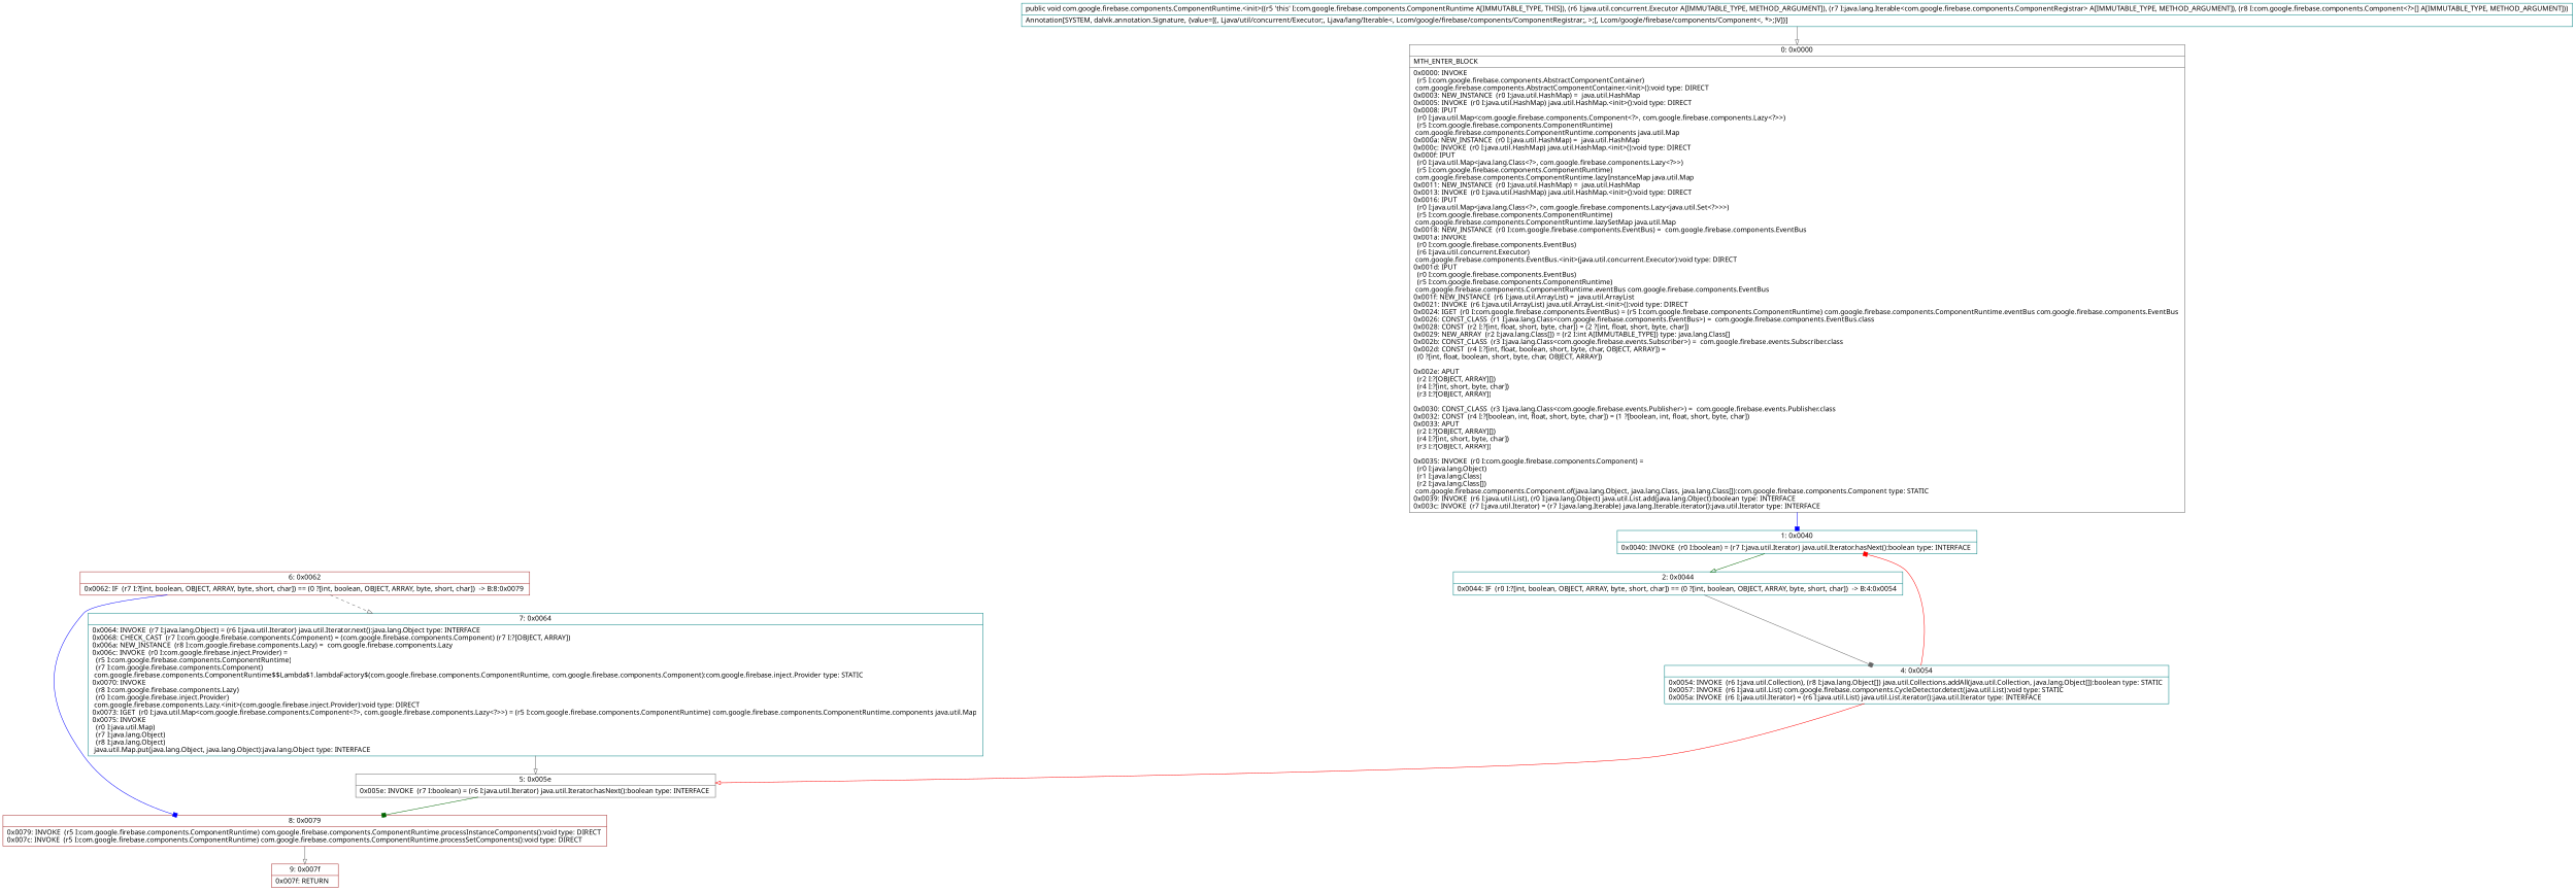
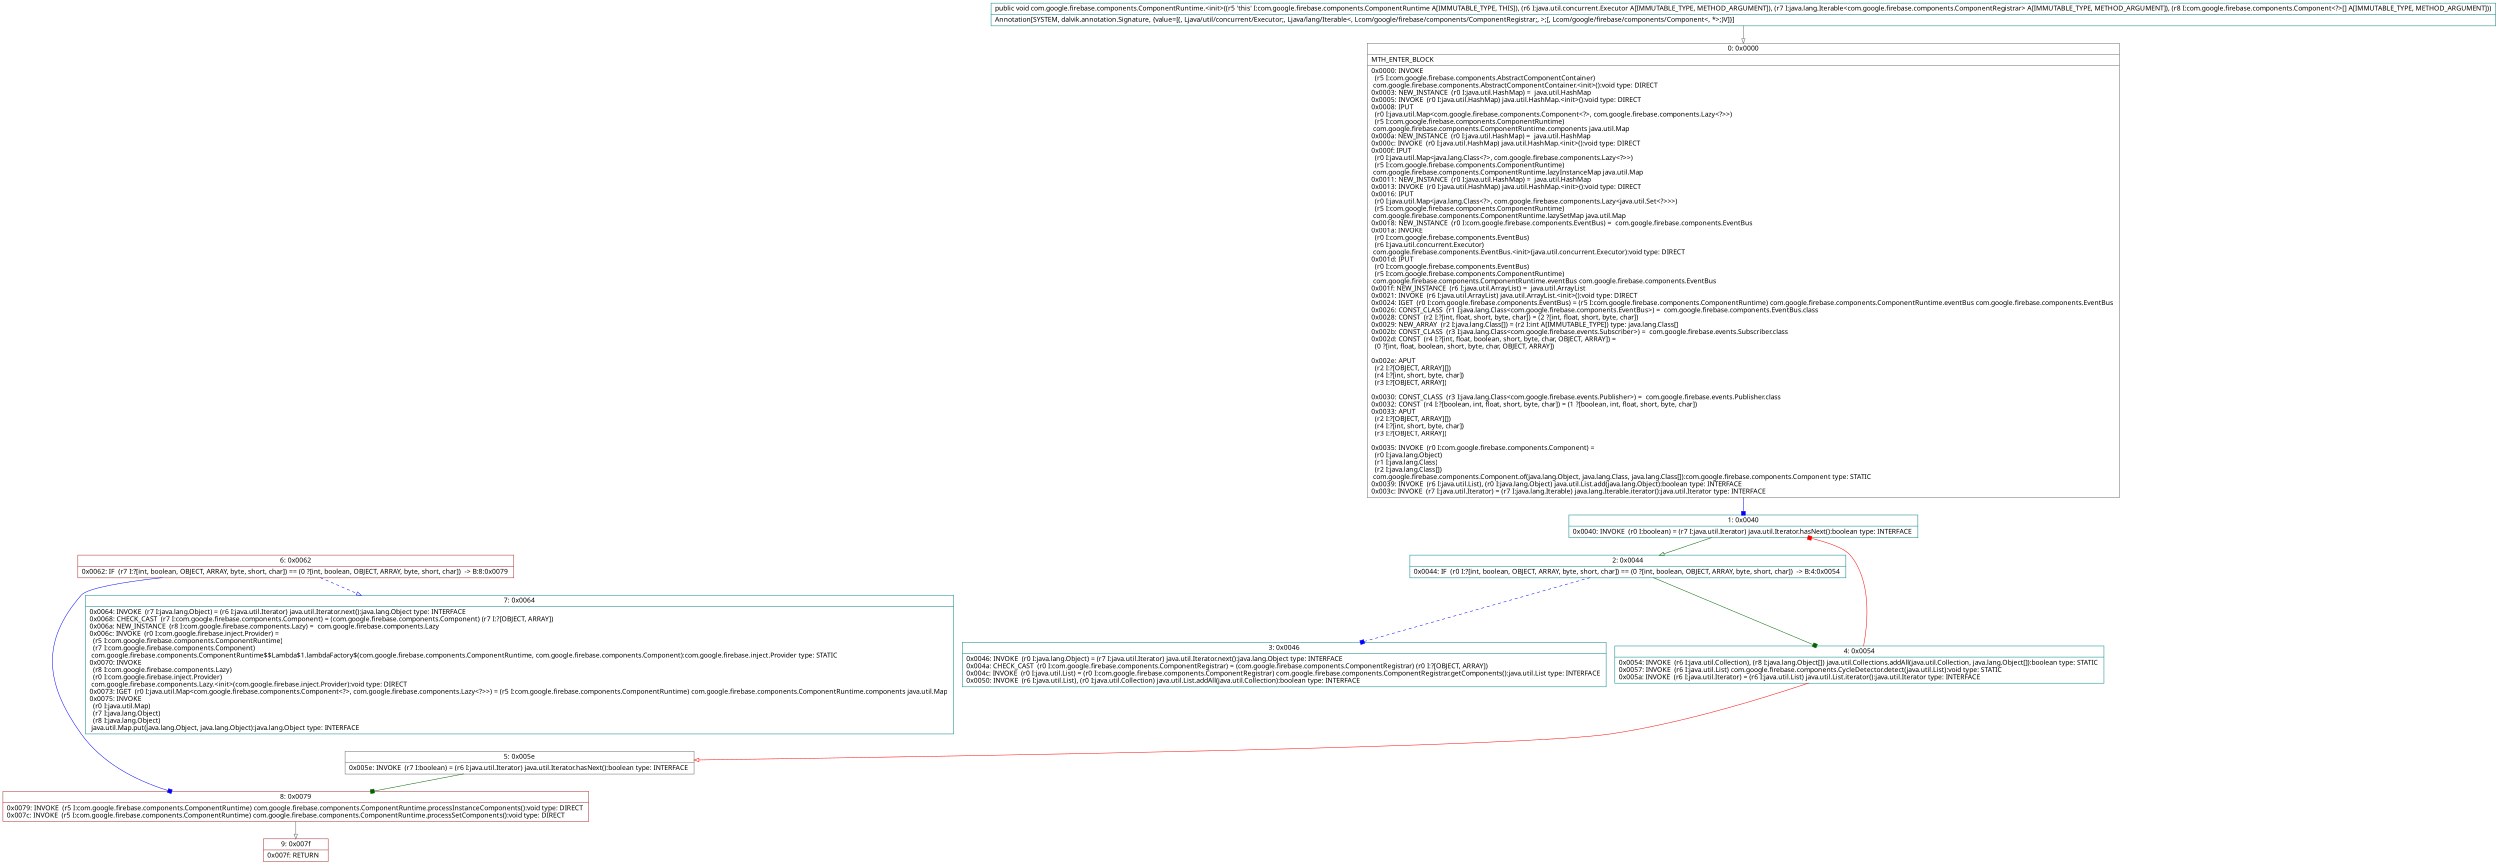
  digraph {
    fontname="Noto Sans"
    node [color=teal fontname="Noto Sans" shape=record]
    edge [arrowhead=box color=blue fontname="Noto Sans"]
    n1 [color=gray40 label="{0\:\ 0x0000|MTH_ENTER_BLOCK\l|0x0000: INVOKE  \l  (r5 I:com.google.firebase.components.AbstractComponentContainer)\l com.google.firebase.components.AbstractComponentContainer.\<init\>():void type: DIRECT \l0x0003: NEW_INSTANCE  (r0 I:java.util.HashMap) =  java.util.HashMap \l0x0005: INVOKE  (r0 I:java.util.HashMap) java.util.HashMap.\<init\>():void type: DIRECT \l0x0008: IPUT  \l  (r0 I:java.util.Map\<com.google.firebase.components.Component\<?\>, com.google.firebase.components.Lazy\<?\>\>)\l  (r5 I:com.google.firebase.components.ComponentRuntime)\l com.google.firebase.components.ComponentRuntime.components java.util.Map \l0x000a: NEW_INSTANCE  (r0 I:java.util.HashMap) =  java.util.HashMap \l0x000c: INVOKE  (r0 I:java.util.HashMap) java.util.HashMap.\<init\>():void type: DIRECT \l0x000f: IPUT  \l  (r0 I:java.util.Map\<java.lang.Class\<?\>, com.google.firebase.components.Lazy\<?\>\>)\l  (r5 I:com.google.firebase.components.ComponentRuntime)\l com.google.firebase.components.ComponentRuntime.lazyInstanceMap java.util.Map \l0x0011: NEW_INSTANCE  (r0 I:java.util.HashMap) =  java.util.HashMap \l0x0013: INVOKE  (r0 I:java.util.HashMap) java.util.HashMap.\<init\>():void type: DIRECT \l0x0016: IPUT  \l  (r0 I:java.util.Map\<java.lang.Class\<?\>, com.google.firebase.components.Lazy\<java.util.Set\<?\>\>\>)\l  (r5 I:com.google.firebase.components.ComponentRuntime)\l com.google.firebase.components.ComponentRuntime.lazySetMap java.util.Map \l0x0018: NEW_INSTANCE  (r0 I:com.google.firebase.components.EventBus) =  com.google.firebase.components.EventBus \l0x001a: INVOKE  \l  (r0 I:com.google.firebase.components.EventBus)\l  (r6 I:java.util.concurrent.Executor)\l com.google.firebase.components.EventBus.\<init\>(java.util.concurrent.Executor):void type: DIRECT \l0x001d: IPUT  \l  (r0 I:com.google.firebase.components.EventBus)\l  (r5 I:com.google.firebase.components.ComponentRuntime)\l com.google.firebase.components.ComponentRuntime.eventBus com.google.firebase.components.EventBus \l0x001f: NEW_INSTANCE  (r6 I:java.util.ArrayList) =  java.util.ArrayList \l0x0021: INVOKE  (r6 I:java.util.ArrayList) java.util.ArrayList.\<init\>():void type: DIRECT \l0x0024: IGET  (r0 I:com.google.firebase.components.EventBus) = (r5 I:com.google.firebase.components.ComponentRuntime) com.google.firebase.components.ComponentRuntime.eventBus com.google.firebase.components.EventBus \l0x0026: CONST_CLASS  (r1 I:java.lang.Class\<com.google.firebase.components.EventBus\>) =  com.google.firebase.components.EventBus.class \l0x0028: CONST  (r2 I:?[int, float, short, byte, char]) = (2 ?[int, float, short, byte, char]) \l0x0029: NEW_ARRAY  (r2 I:java.lang.Class[]) = (r2 I:int A[IMMUTABLE_TYPE]) type: java.lang.Class[] \l0x002b: CONST_CLASS  (r3 I:java.lang.Class\<com.google.firebase.events.Subscriber\>) =  com.google.firebase.events.Subscriber.class \l0x002d: CONST  (r4 I:?[int, float, boolean, short, byte, char, OBJECT, ARRAY]) = \l  (0 ?[int, float, boolean, short, byte, char, OBJECT, ARRAY])\l \l0x002e: APUT  \l  (r2 I:?[OBJECT, ARRAY][])\l  (r4 I:?[int, short, byte, char])\l  (r3 I:?[OBJECT, ARRAY])\l \l0x0030: CONST_CLASS  (r3 I:java.lang.Class\<com.google.firebase.events.Publisher\>) =  com.google.firebase.events.Publisher.class \l0x0032: CONST  (r4 I:?[boolean, int, float, short, byte, char]) = (1 ?[boolean, int, float, short, byte, char]) \l0x0033: APUT  \l  (r2 I:?[OBJECT, ARRAY][])\l  (r4 I:?[int, short, byte, char])\l  (r3 I:?[OBJECT, ARRAY])\l \l0x0035: INVOKE  (r0 I:com.google.firebase.components.Component) = \l  (r0 I:java.lang.Object)\l  (r1 I:java.lang.Class)\l  (r2 I:java.lang.Class[])\l com.google.firebase.components.Component.of(java.lang.Object, java.lang.Class, java.lang.Class[]):com.google.firebase.components.Component type: STATIC \l0x0039: INVOKE  (r6 I:java.util.List), (r0 I:java.lang.Object) java.util.List.add(java.lang.Object):boolean type: INTERFACE \l0x003c: INVOKE  (r7 I:java.util.Iterator) = (r7 I:java.lang.Iterable) java.lang.Iterable.iterator():java.util.Iterator type: INTERFACE \l}"]
    n2 [label="{1\:\ 0x0040|0x0040: INVOKE  (r0 I:boolean) = (r7 I:java.util.Iterator) java.util.Iterator.hasNext():boolean type: INTERFACE \l}"]
    n3 [label="{2\:\ 0x0044|0x0044: IF  (r0 I:?[int, boolean, OBJECT, ARRAY, byte, short, char]) == (0 ?[int, boolean, OBJECT, ARRAY, byte, short, char])  \-\> B:4:0x0054 \l}"]
+   n4 [label="{3\:\ 0x0046|0x0046: INVOKE  (r0 I:java.lang.Object) = (r7 I:java.util.Iterator) java.util.Iterator.next():java.lang.Object type: INTERFACE \l0x004a: CHECK_CAST  (r0 I:com.google.firebase.components.ComponentRegistrar) = (com.google.firebase.components.ComponentRegistrar) (r0 I:?[OBJECT, ARRAY]) \l0x004c: INVOKE  (r0 I:java.util.List) = (r0 I:com.google.firebase.components.ComponentRegistrar) com.google.firebase.components.ComponentRegistrar.getComponents():java.util.List type: INTERFACE \l0x0050: INVOKE  (r6 I:java.util.List), (r0 I:java.util.Collection) java.util.List.addAll(java.util.Collection):boolean type: INTERFACE \l}"]
    n5 [label="{4\:\ 0x0054|0x0054: INVOKE  (r6 I:java.util.Collection), (r8 I:java.lang.Object[]) java.util.Collections.addAll(java.util.Collection, java.lang.Object[]):boolean type: STATIC \l0x0057: INVOKE  (r6 I:java.util.List) com.google.firebase.components.CycleDetector.detect(java.util.List):void type: STATIC \l0x005a: INVOKE  (r6 I:java.util.Iterator) = (r6 I:java.util.List) java.util.List.iterator():java.util.Iterator type: INTERFACE \l}"]
    n6 [color=gray40 label="{5\:\ 0x005e|0x005e: INVOKE  (r7 I:boolean) = (r6 I:java.util.Iterator) java.util.Iterator.hasNext():boolean type: INTERFACE \l}"]
    n7 [color=brown label="{8\:\ 0x0079|0x0079: INVOKE  (r5 I:com.google.firebase.components.ComponentRuntime) com.google.firebase.components.ComponentRuntime.processInstanceComponents():void type: DIRECT \l0x007c: INVOKE  (r5 I:com.google.firebase.components.ComponentRuntime) com.google.firebase.components.ComponentRuntime.processSetComponents():void type: DIRECT \l}"]
    n8 [color=brown label="{6\:\ 0x0062|0x0062: IF  (r7 I:?[int, boolean, OBJECT, ARRAY, byte, short, char]) == (0 ?[int, boolean, OBJECT, ARRAY, byte, short, char])  \-\> B:8:0x0079 \l}"]
    n9 [label="{7\:\ 0x0064|0x0064: INVOKE  (r7 I:java.lang.Object) = (r6 I:java.util.Iterator) java.util.Iterator.next():java.lang.Object type: INTERFACE \l0x0068: CHECK_CAST  (r7 I:com.google.firebase.components.Component) = (com.google.firebase.components.Component) (r7 I:?[OBJECT, ARRAY]) \l0x006a: NEW_INSTANCE  (r8 I:com.google.firebase.components.Lazy) =  com.google.firebase.components.Lazy \l0x006c: INVOKE  (r0 I:com.google.firebase.inject.Provider) = \l  (r5 I:com.google.firebase.components.ComponentRuntime)\l  (r7 I:com.google.firebase.components.Component)\l com.google.firebase.components.ComponentRuntime$$Lambda$1.lambdaFactory$(com.google.firebase.components.ComponentRuntime, com.google.firebase.components.Component):com.google.firebase.inject.Provider type: STATIC \l0x0070: INVOKE  \l  (r8 I:com.google.firebase.components.Lazy)\l  (r0 I:com.google.firebase.inject.Provider)\l com.google.firebase.components.Lazy.\<init\>(com.google.firebase.inject.Provider):void type: DIRECT \l0x0073: IGET  (r0 I:java.util.Map\<com.google.firebase.components.Component\<?\>, com.google.firebase.components.Lazy\<?\>\>) = (r5 I:com.google.firebase.components.ComponentRuntime) com.google.firebase.components.ComponentRuntime.components java.util.Map \l0x0075: INVOKE  \l  (r0 I:java.util.Map)\l  (r7 I:java.lang.Object)\l  (r8 I:java.lang.Object)\l java.util.Map.put(java.lang.Object, java.lang.Object):java.lang.Object type: INTERFACE \l}"]
    n10 [color=brown label="{9\:\ 0x007f|0x007f: RETURN   \l}"]
    n11 [label="{public void com.google.firebase.components.ComponentRuntime.\<init\>((r5 'this' I:com.google.firebase.components.ComponentRuntime A[IMMUTABLE_TYPE, THIS]), (r6 I:java.util.concurrent.Executor A[IMMUTABLE_TYPE, METHOD_ARGUMENT]), (r7 I:java.lang.Iterable\<com.google.firebase.components.ComponentRegistrar\> A[IMMUTABLE_TYPE, METHOD_ARGUMENT]), (r8 I:com.google.firebase.components.Component\<?\>[] A[IMMUTABLE_TYPE, METHOD_ARGUMENT]))  | Annotation[SYSTEM, dalvik.annotation.Signature, \{value=[(, Ljava\/util\/concurrent\/Executor;, Ljava\/lang\/Iterable\<, Lcom\/google\/firebase\/components\/ComponentRegistrar;, \>;[, Lcom\/google\/firebase\/components\/Component\<, *\>;)V]\}]\l}"]
    n1 -> n2
    n2 -> n3 [arrowhead=onormal color=darkgreen]
-   n3 -> n5 [color=gray40]
+   n3 -> n4 [style=dashed]
+   n3 -> n5 [color=darkgreen]
    n5 -> n2 [color=red]
    n5 -> n6 [arrowhead=onormal color=red]
    n6 -> n7 [color=darkgreen]
    n7 -> n10 [arrowhead=onormal color=gray40]
    n8 -> n7
-   n8 -> n9 [arrowhead=onormal color=gray40 style=dashed]
-   n9 -> n6 [arrowhead=onormal color=gray40]
+   n8 -> n9 [arrowhead=onormal style=dashed]
    n11 -> n1 [arrowhead=onormal color=gray40]
  }
